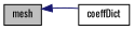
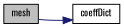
  digraph {
    rankdir=LR
    fontname=Oswald
    node [color=black fontname=Oswald fontsize=10 shape=record]
    n1 [fillcolor=grey75 fontcolor=black height=0.2 label=mesh style=filled width=0.4]
    n2 [height=0.2 label=coeffDict width=0.4]
-   n2 -> n1 [color=midnightblue fontname=Oswald fontsize=10 labelfontname=Helvetica labelfontsize=10 style=solid]
+   n1 -> n2 [color=midnightblue fontname=Oswald fontsize=10 labelfontname=Helvetica labelfontsize=10 style=solid]
  }
